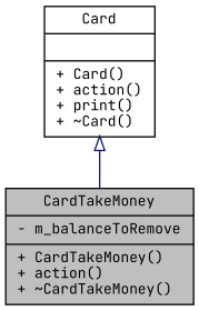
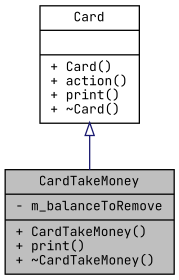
  digraph {
    fontname="JetBrains Mono"
    node [color=black fontname="JetBrains Mono" fontsize=10 shape=record style=filled]
-   n1 [fillcolor=grey75 fontcolor=black height=0.2 label="{CardTakeMoney\n|- m_balanceToRemove\l|+ CardTakeMoney()\l+ action()\l+ ~CardTakeMoney()\l}" width=0.4]
+   n1 [fillcolor=grey75 fontcolor=black height=0.2 label="{CardTakeMoney\n|- m_balanceToRemove\l|+ CardTakeMoney()\l+ print()\l+ ~CardTakeMoney()\l}" width=0.4]
    n2 [fillcolor=white height=0.2 label="{Card\n||+ Card()\l+ action()\l+ print()\l+ ~Card()\l}" width=0.4]
    n2 -> n1 [arrowtail=onormal color=midnightblue dir=back fontname="JetBrains Mono" fontsize=10 labelfontname=FreeSans labelfontsize=10 style=solid]
  }
